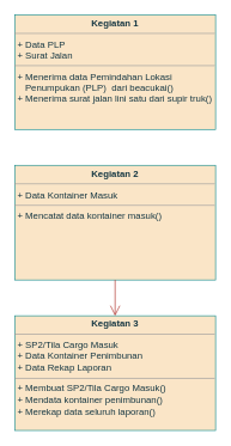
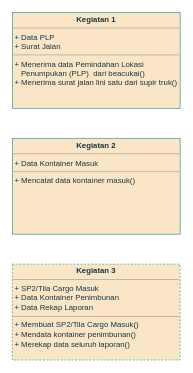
  <mxCell id="0" />
  <mxCell id="1" parent="0" />
  <mxCell id="2" value="&lt;p style=&quot;margin: 4px 0px 0px ; text-align: center ; font-size: 13px&quot;&gt;&lt;font style=&quot;font-size: 13px&quot;&gt;&lt;b&gt;Kegiatan 1&lt;br&gt;&lt;/b&gt;&lt;/font&gt;&lt;/p&gt;&lt;hr style=&quot;font-size: 13px&quot; size=&quot;1&quot;&gt;&lt;p style=&quot;margin: 0px 0px 0px 4px ; font-size: 13px&quot;&gt;&lt;font style=&quot;font-size: 13px&quot;&gt;+ Data PLP&lt;br&gt;&lt;/font&gt;&lt;/p&gt;&lt;p style=&quot;margin: 0px 0px 0px 4px ; font-size: 13px&quot;&gt;&lt;font style=&quot;font-size: 13px&quot;&gt;+ Surat Jalan&lt;br&gt;&lt;/font&gt;&lt;/p&gt;&lt;hr style=&quot;font-size: 13px&quot; size=&quot;1&quot;&gt;&lt;p style=&quot;margin: 0px 0px 0px 4px ; font-size: 13px&quot;&gt;&lt;font style=&quot;font-size: 13px&quot;&gt;+ Menerima data Pemindahan Lokasi &lt;br&gt;&lt;/font&gt;&lt;/p&gt;&lt;p style=&quot;margin: 0px 0px 0px 4px ; font-size: 13px&quot;&gt;&lt;font style=&quot;font-size: 13px&quot;&gt;&amp;nbsp;&amp;nbsp; Penumpukan (PLP)&amp;nbsp; dari beacukai()&lt;/font&gt;&lt;/p&gt;&lt;p style=&quot;margin: 0px 0px 0px 4px ; font-size: 13px&quot;&gt;&lt;font style=&quot;font-size: 13px&quot;&gt;+ Menerima surat jalan lini satu dari supir truk()&lt;br&gt;&lt;/font&gt;&lt;/p&gt;" style="verticalAlign=top;align=left;overflow=fill;fontSize=12;fontFamily=Helvetica;html=1;fillColor=#FAE5C7;strokeColor=#0F8B8D;fontColor=#143642;" vertex="1" parent="1"><mxGeometry x="20" y="20" width="280" height="160" as="geometry" /></mxCell>
  <mxCell id="3" value="&lt;p style=&quot;margin: 4px 0px 0px ; text-align: center ; font-size: 13px&quot;&gt;&lt;font style=&quot;font-size: 13px&quot;&gt;&lt;b&gt;Kegiatan 2&lt;br&gt;&lt;/b&gt;&lt;/font&gt;&lt;/p&gt;&lt;hr style=&quot;font-size: 13px&quot; size=&quot;1&quot;&gt;&lt;p style=&quot;margin: 0px 0px 0px 4px ; font-size: 13px&quot;&gt;&lt;font style=&quot;font-size: 13px&quot;&gt;+ Data Kontainer Masuk&lt;/font&gt;&lt;/p&gt;&lt;hr style=&quot;font-size: 13px&quot; size=&quot;1&quot;&gt;&lt;p style=&quot;margin: 0px 0px 0px 4px ; font-size: 13px&quot;&gt;&lt;font style=&quot;font-size: 13px&quot;&gt;+ Mencatat data kontainer masuk()&lt;/font&gt;&lt;/p&gt;" style="verticalAlign=top;align=left;overflow=fill;fontSize=12;fontFamily=Helvetica;html=1;fillColor=#FAE5C7;strokeColor=#0F8B8D;fontColor=#143642;" vertex="1" parent="1"><mxGeometry x="20" y="230" width="280" height="160" as="geometry" /></mxCell>
- <mxCell id="4" value="&lt;p style=&quot;margin: 4px 0px 0px ; text-align: center ; font-size: 13px&quot;&gt;&lt;font style=&quot;font-size: 13px&quot;&gt;&lt;b&gt;Kegiatan 3&lt;br&gt;&lt;/b&gt;&lt;/font&gt;&lt;/p&gt;&lt;hr style=&quot;font-size: 13px&quot; size=&quot;1&quot;&gt;&lt;p style=&quot;margin: 0px 0px 0px 4px ; font-size: 13px&quot;&gt;&lt;font style=&quot;font-size: 13px&quot;&gt;+ SP2/Tila Cargo Masuk&lt;/font&gt;&lt;/p&gt;&lt;p style=&quot;margin: 0px 0px 0px 4px ; font-size: 13px&quot;&gt;&lt;font style=&quot;font-size: 13px&quot;&gt;+ Data Kontainer Penimbunan&lt;/font&gt;&lt;/p&gt;&lt;p style=&quot;margin: 0px 0px 0px 4px ; font-size: 13px&quot;&gt;&lt;font style=&quot;font-size: 13px&quot;&gt;+ Data Rekap Laporan&lt;br&gt;&lt;/font&gt;&lt;/p&gt;&lt;hr style=&quot;font-size: 13px&quot; size=&quot;1&quot;&gt;&lt;p style=&quot;margin: 0px 0px 0px 4px ; font-size: 13px&quot;&gt;&lt;font style=&quot;font-size: 13px&quot;&gt;+ Membuat SP2/Tila Cargo Masuk()&lt;/font&gt;&lt;/p&gt;&lt;p style=&quot;margin: 0px 0px 0px 4px ; font-size: 13px&quot;&gt;&lt;font style=&quot;font-size: 13px&quot;&gt;+ Mendata kontainer penimbunan()&lt;/font&gt;&lt;/p&gt;&lt;p style=&quot;margin: 0px 0px 0px 4px ; font-size: 13px&quot;&gt;&lt;font style=&quot;font-size: 13px&quot;&gt;+ Merekap data seluruh laporan()&lt;br&gt;&lt;/font&gt;&lt;/p&gt;" style="verticalAlign=top;align=left;overflow=fill;fontSize=12;fontFamily=Helvetica;html=1;fillColor=#FAE5C7;strokeColor=#0F8B8D;fontColor=#143642;" vertex="1" parent="1"><mxGeometry x="20" y="440" width="280" height="160" as="geometry" /></mxCell>
- <mxCell id="5" value="" style="endArrow=open;endFill=1;endSize=12;html=1;exitX=0.5;exitY=1;exitDx=0;exitDy=0;entryX=0.5;entryY=0;entryDx=0;entryDy=0;labelBackgroundColor=#DAD2D8;strokeColor=#A8201A;fontColor=#143642;" edge="1" parent="1" source="3" target="4"><mxGeometry width="160" relative="1" as="geometry"><mxPoint x="159.17" y="380" as="sourcePoint" /><mxPoint x="159.17" y="470" as="targetPoint" /></mxGeometry></mxCell>
+ <mxCell id="4" value="&lt;p style=&quot;margin: 4px 0px 0px ; text-align: center ; font-size: 13px&quot;&gt;&lt;font style=&quot;font-size: 13px&quot;&gt;&lt;b&gt;Kegiatan 3&lt;br&gt;&lt;/b&gt;&lt;/font&gt;&lt;/p&gt;&lt;hr style=&quot;font-size: 13px&quot; size=&quot;1&quot;&gt;&lt;p style=&quot;margin: 0px 0px 0px 4px ; font-size: 13px&quot;&gt;&lt;font style=&quot;font-size: 13px&quot;&gt;+ SP2/Tila Cargo Masuk&lt;/font&gt;&lt;/p&gt;&lt;p style=&quot;margin: 0px 0px 0px 4px ; font-size: 13px&quot;&gt;&lt;font style=&quot;font-size: 13px&quot;&gt;+ Data Kontainer Penimbunan&lt;/font&gt;&lt;/p&gt;&lt;p style=&quot;margin: 0px 0px 0px 4px ; font-size: 13px&quot;&gt;&lt;font style=&quot;font-size: 13px&quot;&gt;+ Data Rekap Laporan&lt;br&gt;&lt;/font&gt;&lt;/p&gt;&lt;hr style=&quot;font-size: 13px&quot; size=&quot;1&quot;&gt;&lt;p style=&quot;margin: 0px 0px 0px 4px ; font-size: 13px&quot;&gt;&lt;font style=&quot;font-size: 13px&quot;&gt;+ Membuat SP2/Tila Cargo Masuk()&lt;/font&gt;&lt;/p&gt;&lt;p style=&quot;margin: 0px 0px 0px 4px ; font-size: 13px&quot;&gt;&lt;font style=&quot;font-size: 13px&quot;&gt;+ Mendata kontainer penimbunan()&lt;/font&gt;&lt;/p&gt;&lt;p style=&quot;margin: 0px 0px 0px 4px ; font-size: 13px&quot;&gt;&lt;font style=&quot;font-size: 13px&quot;&gt;+ Merekap data seluruh laporan()&lt;br&gt;&lt;/font&gt;&lt;/p&gt;" style="verticalAlign=top;align=left;overflow=fill;fontSize=12;fontFamily=Helvetica;html=1;fillColor=#FAE5C7;strokeColor=#0F8B8D;fontColor=#143642;dashed=1;" vertex="1" parent="1"><mxGeometry x="20" y="440" width="280" height="160" as="geometry" /></mxCell>
